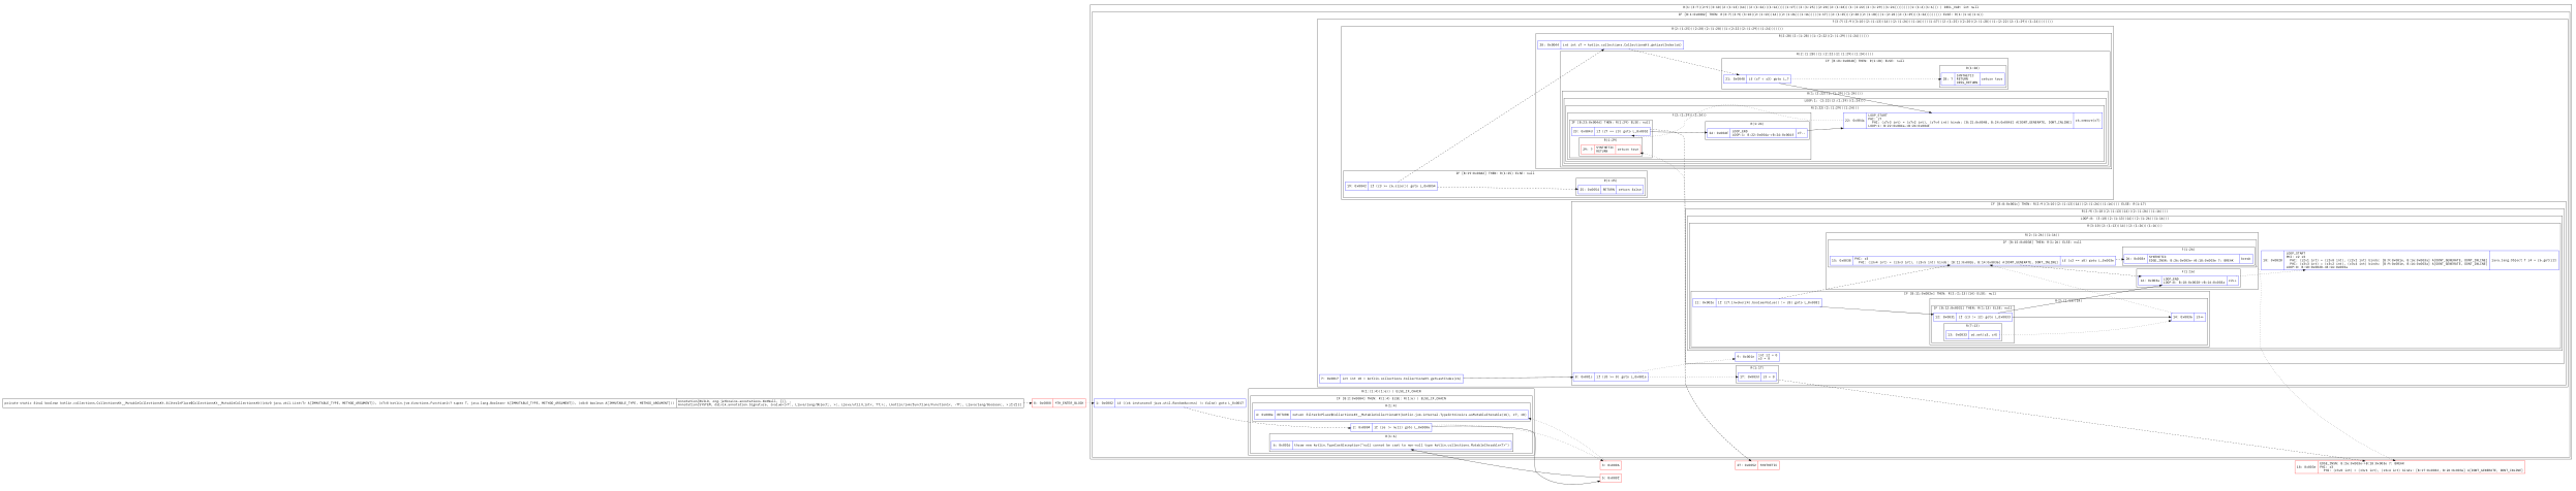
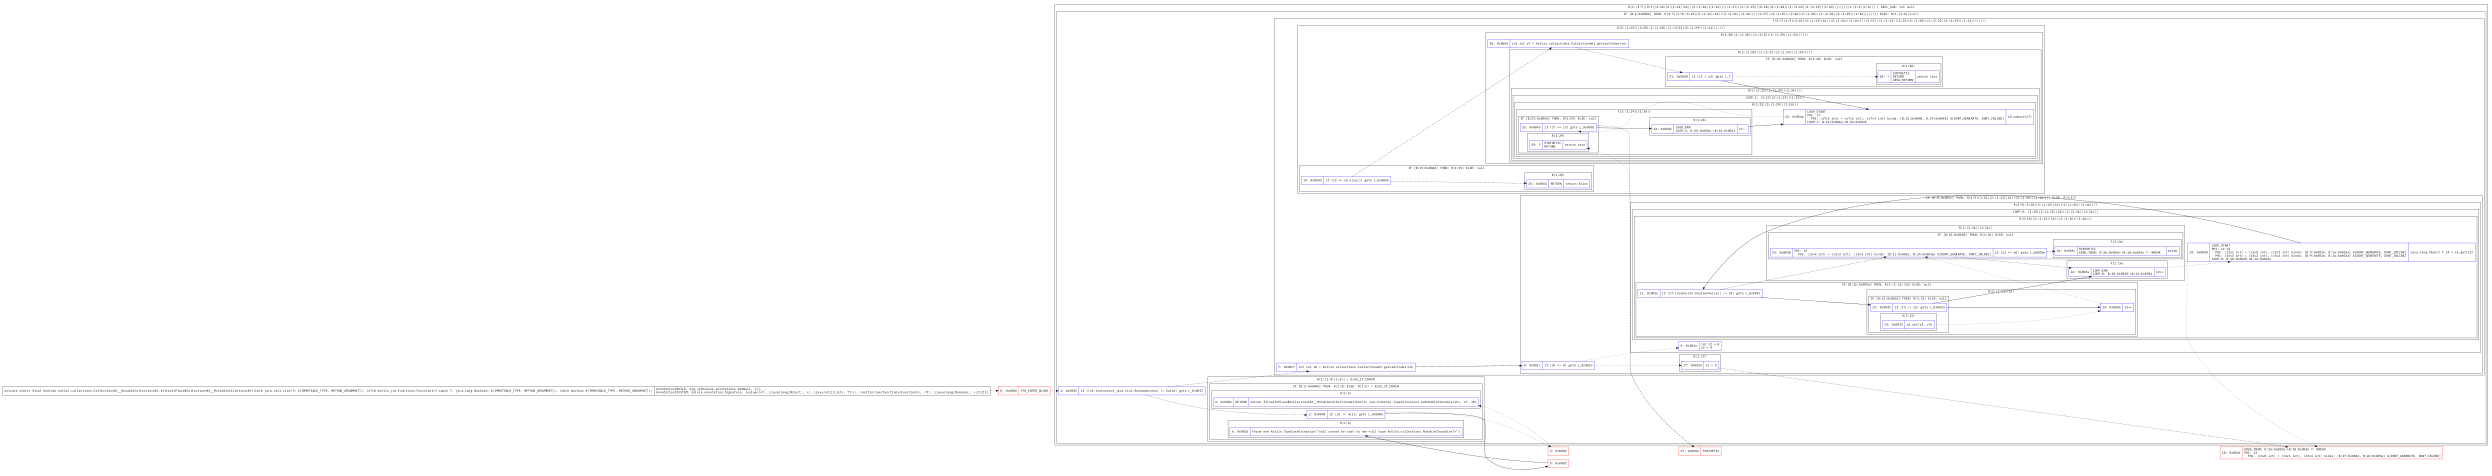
  digraph {
    fontname="IBM Plex Mono"
    rankdir=LR
    node [color=blue fontname="IBM Plex Mono" shape=record]
    edge [fontname="IBM Plex Mono" style=dotted]
    n1 [label="{13\:\ 0x0033|r6.set(r3, r4)\l}"]
    n2 [label="{12\:\ 0x0031|if (r3 != r2) goto L_0x0033\l}"]
    n3 [label="{14\:\ 0x0036|r3++\l}"]
    n4 [label="{11\:\ 0x002e|if (r7.invoke(r4).booleanValue() != r8) goto L_0x0031\l}"]
    n5 [label="{26\:\ 0x003e|SYNTHETIC\lEDGE_INSN: B:26:0x003e\-\>B:18:0x003e ?: BREAK  \l|break\l}"]
    n6 [label="{15\:\ 0x0038|PHI: r3 \l  PHI: (r3v4 int) = (r3v3 int), (r3v5 int) binds: [B:11:0x002e, B:14:0x0036] A[DONT_GENERATE, DONT_INLINE]\l|if (r2 == r0) goto L_0x003e\l}"]
    n7 [label="{16\:\ 0x003a|LOOP_END\lLOOP:0: B:10:0x0020\-\>B:16:0x003a\l|r2++\l}"]
    n8 [label="{10\:\ 0x0020|LOOP_START\lPHI: r2 r3 \l  PHI: (r2v1 int) = (r2v0 int), (r2v2 int) binds: [B:9:0x001e, B:16:0x003a] A[DONT_GENERATE, DONT_INLINE]\l  PHI: (r3v3 int) = (r3v2 int), (r3v4 int) binds: [B:9:0x001e, B:16:0x003a] A[DONT_GENERATE, DONT_INLINE]\lLOOP:0: B:10:0x0020\-\>B:16:0x003a\l|java.lang.Object T r4 = r6.get(r2)\l}"]
    n9 [label="{9\:\ 0x001e|int r2 = 0\lr3 = 0\l}"]
    n10 [label="{17\:\ 0x003d|r3 = 0\l}"]
    n11 [label="{8\:\ 0x001c|if (r0 \>= 0) goto L_0x001e\l}"]
    n12 [label="{25\:\ 0x0054|RETURN\l|return false\l}"]
    n13 [label="{19\:\ 0x0042|if (r3 \>= r6.size()) goto L_0x0054\l}"]
    n14 [label="{28\:\ ?|SYNTHETIC\lRETURN\lORIG_RETURN\l|return true\l}"]
    n15 [label="{21\:\ 0x0048|if (r7 \< r3) goto L_?\l}"]
-   n16 [color=red label="{29\:\ ?|SYNTHETIC\lRETURN\l|return true\l}"]
+   n16 [label="{29\:\ ?|SYNTHETIC\lRETURN\l|return true\l}"]
    n17 [label="{23\:\ 0x004d|if (r7 == r3) goto L_0x0052\l}"]
    n18 [label="{24\:\ 0x004f|LOOP_END\lLOOP:1: B:22:0x004a\-\>B:24:0x004f\l|r7\-\-\l}"]
    n19 [label="{22\:\ 0x004a|LOOP_START\lPHI: r7 \l  PHI: (r7v3 int) = (r7v2 int), (r7v4 int) binds: [B:21:0x0048, B:24:0x004f] A[DONT_GENERATE, DONT_INLINE]\lLOOP:1: B:22:0x004a\-\>B:24:0x004f\l|r6.remove(r7)\l}"]
    n20 [label="{20\:\ 0x0044|int int r7 = kotlin.collections.CollectionsKt.getLastIndex(r6)\l}"]
    n21 [label="{7\:\ 0x0017|int int r0 = kotlin.collections.CollectionsKt.getLastIndex(r6)\l}"]
    n22 [label="{4\:\ 0x000e|RETURN\l|return filterInPlace$CollectionsKt__MutableCollectionsKt(kotlin.jvm.internal.TypeIntrinsics.asMutableIterable(r6), r7, r8)\l}"]
    n23 [label="{6\:\ 0x0016|throw new kotlin.TypeCastException(\"null cannot be cast to non\-null type kotlin.collections.MutableIterable\<T\>\")\l}"]
    n24 [label="{2\:\ 0x0004|if (r6 != null) goto L_0x0006\l}"]
    n25 [label="{1\:\ 0x0002|if ((r6 instanceof java.util.RandomAccess) != false) goto L_0x0017\l}"]
    n26 [color=red label="{18\:\ 0x003e|EDGE_INSN: B:26:0x003e\-\>B:18:0x003e ?: BREAK  \lPHI: r3 \l  PHI: (r3v0 int) = (r3v1 int), (r3v4 int) binds: [B:17:0x003d, B:26:0x003e] A[DONT_GENERATE, DONT_INLINE]\l}"]
    n27 [color=red label="{27\:\ 0x0052|SYNTHETIC\l}"]
    n28 [color=red label="{3\:\ 0x0006}"]
    n29 [color=red label="{5\:\ 0x000f}"]
    n30 [color=red label="{0\:\ 0x0000|MTH_ENTER_BLOCK\l}"]
    n31 [label="{private static final boolean kotlin.collections.CollectionsKt__MutableCollectionsKt.filterInPlace$CollectionsKt__MutableCollectionsKt((r6v0 java.util.List\<T\> A[IMMUTABLE_TYPE, METHOD_ARGUMENT]), (r7v0 kotlin.jvm.functions.Function1\<? super T, java.lang.Boolean\> A[IMMUTABLE_TYPE, METHOD_ARGUMENT]), (r8v0 boolean A[IMMUTABLE_TYPE, METHOD_ARGUMENT]))  | Annotation[BUILD, org.jetbrains.annotations.NotNull, \{\}], , \lAnnotation[SYSTEM, dalvik.annotation.Signature, \{value=[\<T:, Ljava\/lang\/Object;, \>(, Ljava\/util\/List\<, TT;\>;, Lkotlin\/jvm\/functions\/Function1\<, \-TT;, Ljava\/lang\/Boolean;, \>;Z)Z]\}]\l}" color=""]
    subgraph cluster_1 {
      label="R(1:(3:7|(2:9|(3:10|(2:(1:13)|14)|(2:(1:26)|(1:16))))(1:17)|(2:(1:25)|(2:20|(2:(1:28)|(1:(2:22|(2:(1:29)|(1:24))))))))(1:(1:4)(1:6))) | DECL_VAR: int null\l"
      subgraph cluster_2 {
        label="IF [B:1:0x0002] THEN: R(3:7|(2:9|(3:10|(2:(1:13)|14)|(2:(1:26)|(1:16))))(1:17)|(2:(1:25)|(2:20|(2:(1:28)|(1:(2:22|(2:(1:29)|(1:24)))))))) ELSE: R(1:(1:4)(1:6))"
        n25
        subgraph cluster_3 {
          label="R(3:7|(2:9|(3:10|(2:(1:13)|14)|(2:(1:26)|(1:16))))(1:17)|(2:(1:25)|(2:20|(2:(1:28)|(1:(2:22|(2:(1:29)|(1:24))))))))"
          n21
          subgraph cluster_4 {
            label="IF [B:8:0x001c] THEN: R(2:9|(3:10|(2:(1:13)|14)|(2:(1:26)|(1:16)))) ELSE: R(1:17)"
            n11
            subgraph cluster_5 {
              label="R(2:9|(3:10|(2:(1:13)|14)|(2:(1:26)|(1:16))))"
              n9
              subgraph cluster_6 {
                label="LOOP:0: (3:10|(2:(1:13)|14)|(2:(1:26)|(1:16)))"
                subgraph cluster_7 {
                  label="R(3:10|(2:(1:13)|14)|(2:(1:26)|(1:16)))"
                  n8
                  subgraph cluster_8 {
                    label="IF [B:11:0x002e] THEN: R(2:(1:13)|14) ELSE: null"
                    n4
                    subgraph cluster_9 {
                      label="R(2:(1:13)|14)"
                      n3
                      subgraph cluster_10 {
                        label="IF [B:12:0x0031] THEN: R(1:13) ELSE: null"
                        n2
                        subgraph cluster_11 {
                          label="R(7:13)"
                          n1
                        }
                      }
                    }
                  }
                  subgraph cluster_12 {
                    label="R(2:(1:26)|(1:16))"
                    subgraph cluster_13 {
                      label="IF [B:15:0x0038] THEN: R(1:26) ELSE: null"
                      n6
                      subgraph cluster_14 {
                        label="R(1:26)"
                        n5
                      }
                    }
                    subgraph cluster_15 {
                      label="R(1:16)"
                      n7
                    }
                  }
                }
              }
            }
            subgraph cluster_16 {
              label="R(1:17)"
              n10
            }
          }
          subgraph cluster_17 {
            label="R(2:(1:25)|(2:20|(2:(1:28)|(1:(2:22|(2:(1:29)|(1:24)))))))"
            subgraph cluster_18 {
              label="IF [B:19:0x0042] THEN: R(1:25) ELSE: null"
              n13
              subgraph cluster_19 {
                label="R(1:25)"
                n12
              }
            }
            subgraph cluster_20 {
              label="R(2:20|(2:(1:28)|(1:(2:22|(2:(1:29)|(1:24))))))"
              n20
              subgraph cluster_21 {
                label="R(2:(1:28)|(1:(2:22|(2:(1:29)|(1:24)))))"
                subgraph cluster_22 {
                  label="IF [B:21:0x0048] THEN: R(1:28) ELSE: null"
                  n15
                  subgraph cluster_23 {
                    label="R(1:28)"
                    n14
                  }
                }
                subgraph cluster_24 {
                  label="R(1:(2:22|(2:(1:29)|(1:24))))"
                  subgraph cluster_25 {
                    label="LOOP:1: (2:22|(2:(1:29)|(1:24)))"
                    subgraph cluster_26 {
                      label="R(2:22|(2:(1:29)|(1:24)))"
                      n19
                      subgraph cluster_27 {
                        label="R(2:(1:29)|(1:24))"
                        subgraph cluster_28 {
                          label="IF [B:23:0x004d] THEN: R(1:29) ELSE: null"
                          n17
                          subgraph cluster_29 {
                            label="R(1:29)"
                            n16
                          }
                        }
                        subgraph cluster_30 {
                          label="R(1:24)"
                          n18
                        }
                      }
                    }
                  }
                }
              }
            }
          }
        }
        subgraph cluster_31 {
          label="R(1:(1:4)(1:6)) | ELSE_IF_CHAIN\l"
          subgraph cluster_32 {
            label="IF [B:2:0x0004] THEN: R(1:4) ELSE: R(1:6) | ELSE_IF_CHAIN\l"
            n24
            subgraph cluster_33 {
              label="R(1:4)"
              n22
            }
            subgraph cluster_34 {
              label="R(1:6)"
              n23
            }
          }
        }
      }
    }
    n1 -> n3
    n2 -> n3 [style=solid]
    n2 -> n7 [style=solid]
    n3 -> n6
    n4 -> n2 [style=solid]
    n4 -> n6 [style=dashed]
    n5 -> n26
    n6 -> n5 [style=dashed]
    n6 -> n7 [style=dashed]
    n7 -> n8
+   n8 -> n4 [style=solid]
    n10 -> n26 [style=dashed]
    n11 -> n9
    n11 -> n10
    n13 -> n12 [style=dashed]
    n13 -> n20 [style=dashed]
    n15 -> n14
    n15 -> n19 [style=solid]
    n17 -> n18 [style=solid]
    n17 -> n27 [style=dashed]
    n18 -> n19 [style=solid]
    n19 -> n17
    n20 -> n15 [style=dashed]
    n21 -> n11 [style=solid]
    n24 -> n28
    n24 -> n29 [style=solid]
+   n25 -> n21 [style=dashed]
    n25 -> n24 [style=dashed]
    n27 -> n16
    n28 -> n22
    n29 -> n23 [style=solid]
    n30 -> n25
    n31 -> n30 [style=dashed]
  }
